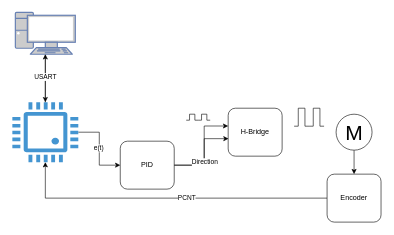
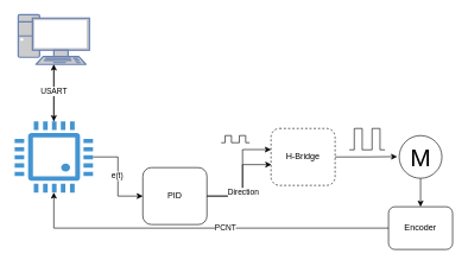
  <mxCell id="0" />
  <mxCell id="1" parent="0" />
  <mxCell id="2" style="edgeStyle=orthogonalEdgeStyle;rounded=0;orthogonalLoop=1;jettySize=auto;html=1;entryX=0;entryY=0.5;entryDx=0;entryDy=0;" parent="1" source="4" target="8" edge="1"><mxGeometry relative="1" as="geometry" /></mxCell>
  <mxCell id="3" value="e(t)" style="edgeLabel;html=1;align=center;verticalAlign=middle;resizable=0;points=[];" parent="2" vertex="1" connectable="0"><mxGeometry x="-0.018" y="-2" relative="1" as="geometry"><mxPoint as="offset" /></mxGeometry></mxCell>
  <mxCell id="4" value="" style="pointerEvents=1;shadow=0;dashed=0;html=1;strokeColor=none;fillColor=#4495D1;labelPosition=center;verticalLabelPosition=bottom;verticalAlign=top;align=center;outlineConnect=0;shape=mxgraph.veeam.cpu;" parent="1" vertex="1"><mxGeometry x="20" y="170" width="110" height="100" as="geometry" /></mxCell>
  <mxCell id="5" style="edgeStyle=orthogonalEdgeStyle;rounded=0;orthogonalLoop=1;jettySize=auto;html=1;entryX=0.5;entryY=0;entryDx=0;entryDy=0;" parent="1" source="6" target="25" edge="1"><mxGeometry relative="1" as="geometry" /></mxCell>
  <mxCell id="6" value="M" style="verticalLabelPosition=middle;shadow=0;dashed=0;align=center;html=1;verticalAlign=middle;strokeWidth=1;shape=ellipse;aspect=fixed;fontSize=35;" parent="1" vertex="1"><mxGeometry x="560" y="190" width="60" height="60" as="geometry" /></mxCell>
  <mxCell id="7" style="edgeStyle=orthogonalEdgeStyle;rounded=0;orthogonalLoop=1;jettySize=auto;html=1;entryX=0;entryY=0.371;entryDx=0;entryDy=0;entryPerimeter=0;" parent="1" source="8" target="13" edge="1"><mxGeometry relative="1" as="geometry"><Array as="points"><mxPoint x="340" y="210" /></Array></mxGeometry></mxCell>
  <mxCell id="8" value="PID" style="rounded=1;whiteSpace=wrap;html=1;" parent="1" vertex="1"><mxGeometry x="200" y="235" width="90" height="80" as="geometry" /></mxCell>
  <mxCell id="9" style="edgeStyle=orthogonalEdgeStyle;rounded=0;orthogonalLoop=1;jettySize=auto;html=1;" parent="1" source="10" target="4" edge="1"><mxGeometry relative="1" as="geometry" /></mxCell>
  <mxCell id="10" value="" style="fontColor=#0066CC;verticalAlign=top;verticalLabelPosition=bottom;labelPosition=center;align=center;html=1;outlineConnect=0;fillColor=#CCCCCC;strokeColor=#6881B3;gradientColor=none;gradientDirection=north;strokeWidth=2;shape=mxgraph.networks.pc;" parent="1" vertex="1"><mxGeometry x="25" y="20" width="100" height="70" as="geometry" /></mxCell>
  <mxCell id="11" style="edgeStyle=orthogonalEdgeStyle;rounded=0;orthogonalLoop=1;jettySize=auto;html=1;entryX=0.5;entryY=1;entryDx=0;entryDy=0;entryPerimeter=0;" parent="1" source="4" target="10" edge="1"><mxGeometry relative="1" as="geometry" /></mxCell>
  <mxCell id="12" value="USART" style="edgeLabel;html=1;align=center;verticalAlign=middle;resizable=0;points=[];" parent="11" vertex="1" connectable="0"><mxGeometry x="0.075" y="1" relative="1" as="geometry"><mxPoint as="offset" /></mxGeometry></mxCell>
- <mxCell id="13" value="H-Bridge" style="rounded=1;whiteSpace=wrap;html=1;" parent="1" vertex="1"><mxGeometry x="380" y="180" width="90" height="80" as="geometry" /></mxCell>
+ <mxCell id="13" value="H-Bridge" style="rounded=1;whiteSpace=wrap;html=1;dashed=1;" parent="1" vertex="1"><mxGeometry x="380" y="180" width="90" height="80" as="geometry" /></mxCell>
  <mxCell id="14" style="edgeStyle=orthogonalEdgeStyle;rounded=0;orthogonalLoop=1;jettySize=auto;html=1;entryX=0.006;entryY=0.635;entryDx=0;entryDy=0;entryPerimeter=0;" parent="1" source="8" target="13" edge="1"><mxGeometry relative="1" as="geometry"><mxPoint x="370" y="230" as="targetPoint" /><Array as="points"><mxPoint x="340" y="230" /></Array></mxGeometry></mxCell>
  <mxCell id="15" value="Direction" style="edgeLabel;html=1;align=center;verticalAlign=middle;resizable=0;points=[];" parent="14" vertex="1" connectable="0"><mxGeometry x="-0.164" relative="1" as="geometry"><mxPoint as="offset" /></mxGeometry></mxCell>
+ <mxCell id="16" style="edgeStyle=orthogonalEdgeStyle;rounded=0;orthogonalLoop=1;jettySize=auto;html=1;entryX=-0.047;entryY=0.493;entryDx=0;entryDy=0;entryPerimeter=0;" parent="1" source="13" target="6" edge="1"><mxGeometry relative="1" as="geometry" /></mxCell>
  <mxCell id="17" value="" style="group" parent="1" vertex="1" connectable="0"><mxGeometry x="490" y="180" width="50" height="30" as="geometry" /></mxCell>
  <mxCell id="18" value="" style="pointerEvents=1;verticalLabelPosition=bottom;shadow=0;dashed=0;align=center;html=1;verticalAlign=top;shape=mxgraph.electrical.waveforms.pulse_1;" parent="17" vertex="1"><mxGeometry width="25" height="30" as="geometry" /></mxCell>
  <mxCell id="19" value="" style="pointerEvents=1;verticalLabelPosition=bottom;shadow=0;dashed=0;align=center;html=1;verticalAlign=top;shape=mxgraph.electrical.waveforms.pulse_1;" parent="17" vertex="1"><mxGeometry x="25" width="25" height="30" as="geometry" /></mxCell>
  <mxCell id="20" value="" style="group" parent="1" vertex="1" connectable="0"><mxGeometry x="310" y="190" width="40" height="10" as="geometry" /></mxCell>
  <mxCell id="21" value="" style="pointerEvents=1;verticalLabelPosition=bottom;shadow=0;dashed=0;align=center;html=1;verticalAlign=top;shape=mxgraph.electrical.waveforms.pulse_1;" parent="20" vertex="1"><mxGeometry width="20" height="10" as="geometry" /></mxCell>
  <mxCell id="22" value="" style="pointerEvents=1;verticalLabelPosition=bottom;shadow=0;dashed=0;align=center;html=1;verticalAlign=top;shape=mxgraph.electrical.waveforms.pulse_1;" parent="20" vertex="1"><mxGeometry x="20" width="20" height="10" as="geometry" /></mxCell>
  <mxCell id="23" style="edgeStyle=orthogonalEdgeStyle;rounded=0;orthogonalLoop=1;jettySize=auto;html=1;" parent="1" source="25" target="4" edge="1"><mxGeometry relative="1" as="geometry" /></mxCell>
  <mxCell id="24" value="PCNT" style="edgeLabel;html=1;align=center;verticalAlign=middle;resizable=0;points=[];" parent="23" vertex="1" connectable="0"><mxGeometry x="-0.115" y="-1" relative="1" as="geometry"><mxPoint as="offset" /></mxGeometry></mxCell>
- <mxCell id="25" value="Encoder" style="rounded=1;whiteSpace=wrap;html=1;" parent="1" vertex="1"><mxGeometry x="545" y="290" width="90" height="80" as="geometry" /></mxCell>
+ <mxCell id="25" value="Encoder" style="rounded=1;whiteSpace=wrap;html=1;" parent="1" vertex="1"><mxGeometry x="545" y="290" width="90" height="60" as="geometry" /></mxCell>
